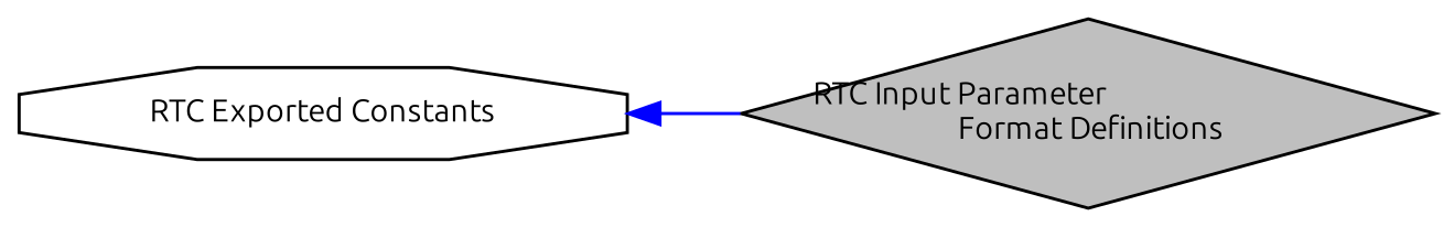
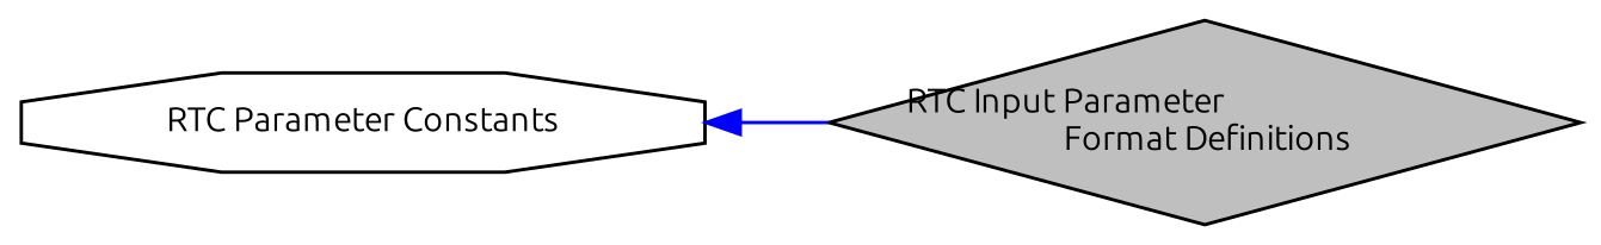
  digraph {
    rankdir=LR
    fontname=Ubuntu
    node [color=black fontname=Ubuntu fontsize=10 style=filled]
    n1 [fillcolor=grey75 fontcolor=black height=0.2 label="RTC Input Parameter\l Format Definitions" shape=diamond width=0.4]
-   n2 [fillcolor=white height=0.2 label="RTC Exported Constants" shape=octagon width=0.4]
+   n2 [fillcolor=white height=0.2 label="RTC Parameter Constants" shape=octagon width=0.4]
    n2 -> n1 [dir=back fontname=Ubuntu fontsize=10 labelfontname=Helvetica labelfontsize=10 shape=plaintext style=solid color=blue]
  }
